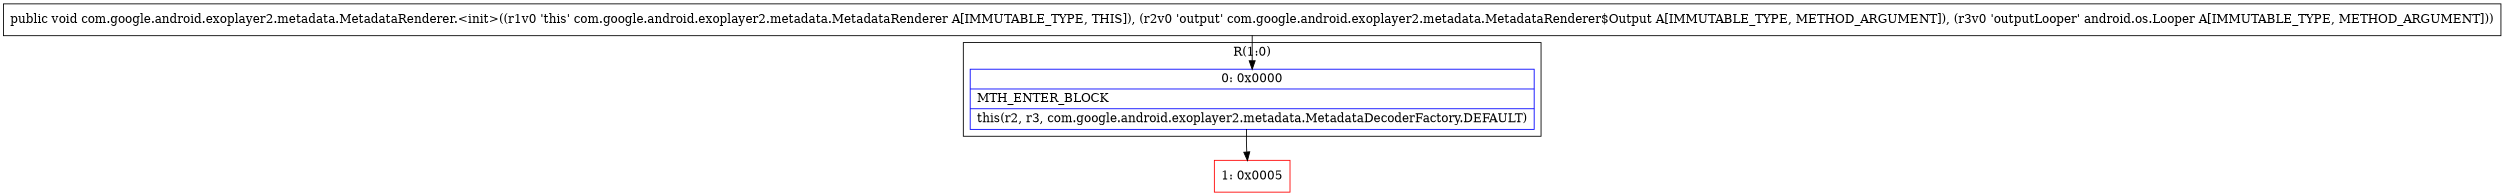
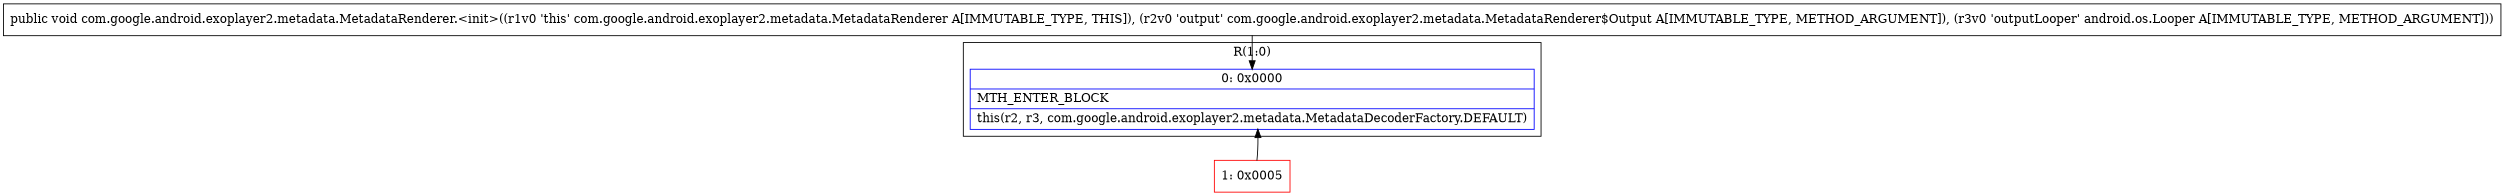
  digraph {
    node [shape=record]
    n1 [color=blue label="{0\:\ 0x0000|MTH_ENTER_BLOCK\l|this(r2, r3, com.google.android.exoplayer2.metadata.MetadataDecoderFactory.DEFAULT)\l}"]
    n2 [color=red label="{1\:\ 0x0005}"]
    n3 [label="{public void com.google.android.exoplayer2.metadata.MetadataRenderer.\<init\>((r1v0 'this' com.google.android.exoplayer2.metadata.MetadataRenderer A[IMMUTABLE_TYPE, THIS]), (r2v0 'output' com.google.android.exoplayer2.metadata.MetadataRenderer$Output A[IMMUTABLE_TYPE, METHOD_ARGUMENT]), (r3v0 'outputLooper' android.os.Looper A[IMMUTABLE_TYPE, METHOD_ARGUMENT])) }"]
    subgraph cluster_1 {
      label="R(1:0)"
      n1
    }
-   n1 -> n2
+   n2 -> n1
    n3 -> n1
  }
